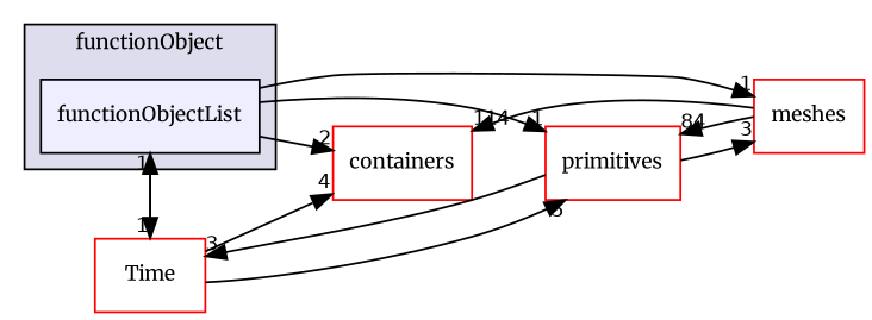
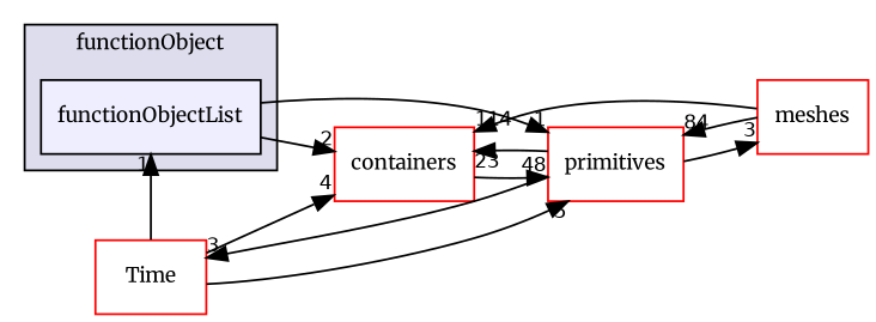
  digraph {
    compound=true
    fontname=Merriweather
    rankdir=LR
    node [fontname=Merriweather fontsize=10 shape=box color=red]
    edge [fontname=Merriweather headlabel=1 labeldistance=1.5 labelfontname=Helvetica labelfontsize=10]
    n1 [fillcolor="#eeeeff" label=functionObjectList pencolor=black style=filled color=""]
    n2 [label=Time]
    n3 [label=containers]
    n4 [label=meshes]
    n5 [label=primitives]
    subgraph cluster_1 {
      bgcolor="#ddddee"
      fontsize=10
      label=functionObject
      pencolor=black
      n1
    }
-   n1 -> n2
    n1 -> n3 [headlabel=2]
-   n1 -> n4
    n1 -> n5
    n2 -> n1
    n2 -> n3 [headlabel=4]
    n2 -> n5 [headlabel=5]
+   n3 -> n5 [headlabel=48]
    n4 -> n3 [headlabel=114]
    n4 -> n5 [headlabel=84]
    n5 -> n2 [headlabel=3]
+   n5 -> n3 [headlabel=23]
    n5 -> n4 [headlabel=3]
  }
